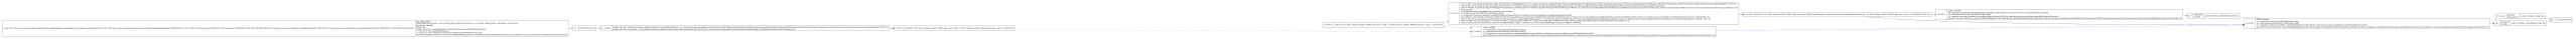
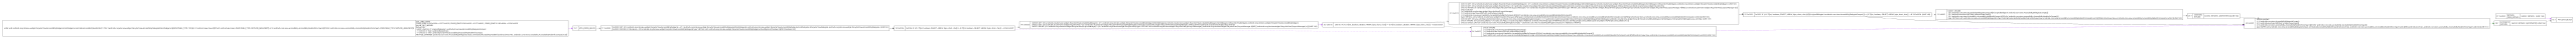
  digraph {
    fontname=Ubuntu
    rankdir=LR
    node [fontname=Ubuntu shape=record]
    edge [color=gray40 fontname=Ubuntu]
    n1 [label="{15\:\ ?|MTH_ENTER_BLOCK\l}"]
    n2 [label="{17\:\ 0x0000|0x0000: IGET  (r0 I:androidx.recyclerview.widget.RecyclerViewAccessibilityDelegate) = (r1 I:androidx.recyclerview.widget.RecyclerViewAccessibilityDelegate$ItemDelegate) androidx.recyclerview.widget.RecyclerViewAccessibilityDelegate.ItemDelegate.mRecyclerViewDelegate androidx.recyclerview.widget.RecyclerViewAccessibilityDelegate  (LINE:143)\l0x0002: INVOKE  (r0 I:boolean) = (r0 I:androidx.recyclerview.widget.RecyclerViewAccessibilityDelegate) type: VIRTUAL call: androidx.recyclerview.widget.RecyclerViewAccessibilityDelegate.shouldIgnore():boolean A[MD:():boolean (m)]\l}"]
    n3 [label="{18\:\ 0x0006|0x0006: IF  (r0 I:??[int, boolean, OBJECT, ARRAY, byte, short, char]) != (0 ??[int, boolean, OBJECT, ARRAY, byte, short, char])  \-\> B:26:0x002f \l}"]
+   n4 [label="{19\:\ 0x0008|0x0008: IGET  (r0 I:androidx.recyclerview.widget.RecyclerViewAccessibilityDelegate) = (r1 I:androidx.recyclerview.widget.RecyclerViewAccessibilityDelegate$ItemDelegate) androidx.recyclerview.widget.RecyclerViewAccessibilityDelegate.ItemDelegate.mRecyclerViewDelegate androidx.recyclerview.widget.RecyclerViewAccessibilityDelegate \l0x000a: IGET  (r0 I:androidx.recyclerview.widget.RecyclerView) = (r0 I:androidx.recyclerview.widget.RecyclerViewAccessibilityDelegate) androidx.recyclerview.widget.RecyclerViewAccessibilityDelegate.mRecyclerView androidx.recyclerview.widget.RecyclerView \l0x000c: INVOKE  (r0 I:androidx.recyclerview.widget.RecyclerView$LayoutManager) = (r0 I:androidx.recyclerview.widget.RecyclerView) type: VIRTUAL call: androidx.recyclerview.widget.RecyclerView.getLayoutManager():androidx.recyclerview.widget.RecyclerView$LayoutManager A[MD:():androidx.recyclerview.widget.RecyclerView$LayoutManager (m)] (LINE:144)\l}"]
    n5 [label="{26\:\ 0x002f|0x002f: INVOKE  \l  (r1 I:androidx.core.view.AccessibilityDelegateCompat)\l  (r2 I:android.view.View A[D('host' android.view.View)])\l  (r3 I:androidx.core.view.accessibility.AccessibilityNodeInfoCompat A[D('info' androidx.core.view.accessibility.AccessibilityNodeInfoCompat)])\l type: SUPER call: androidx.core.view.AccessibilityDelegateCompat.onInitializeAccessibilityNodeInfo(android.view.View, androidx.core.view.accessibility.AccessibilityNodeInfoCompat):void A[MD:(android.view.View, androidx.core.view.accessibility.AccessibilityNodeInfoCompat):void (m)] (LINE:154)\l}"]
    n6 [label="{20\:\ 0x0010|0x0010: IF  (r0 I:??[int, boolean, OBJECT, ARRAY, byte, short, char]) == (0 ??[int, boolean, OBJECT, ARRAY, byte, short, char])  \-\> B:26:0x002f \l}"]
    n7 [label="{24\:\ 0x002b|0x002b: INVOKE  \l  (r1 I:androidx.core.view.AccessibilityDelegateCompat)\l  (r2 I:android.view.View A[D('host' android.view.View)])\l  (r3 I:androidx.core.view.accessibility.AccessibilityNodeInfoCompat A[D('info' androidx.core.view.accessibility.AccessibilityNodeInfoCompat)])\l type: SUPER call: androidx.core.view.AccessibilityDelegateCompat.onInitializeAccessibilityNodeInfo(android.view.View, androidx.core.view.accessibility.AccessibilityNodeInfoCompat):void A[MD:(android.view.View, androidx.core.view.accessibility.AccessibilityNodeInfoCompat):void (m)] (LINE:151)\l}"]
    n8 [label="{21\:\ 0x0012|0x0012: IGET  (r0 I:androidx.recyclerview.widget.RecyclerViewAccessibilityDelegate) = (r1 I:androidx.recyclerview.widget.RecyclerViewAccessibilityDelegate$ItemDelegate) androidx.recyclerview.widget.RecyclerViewAccessibilityDelegate.ItemDelegate.mRecyclerViewDelegate androidx.recyclerview.widget.RecyclerViewAccessibilityDelegate  (LINE:145)\l0x0014: IGET  (r0 I:androidx.recyclerview.widget.RecyclerView) = (r0 I:androidx.recyclerview.widget.RecyclerViewAccessibilityDelegate) androidx.recyclerview.widget.RecyclerViewAccessibilityDelegate.mRecyclerView androidx.recyclerview.widget.RecyclerView \l0x0016: INVOKE  (r0 I:androidx.recyclerview.widget.RecyclerView$LayoutManager) = (r0 I:androidx.recyclerview.widget.RecyclerView) type: VIRTUAL call: androidx.recyclerview.widget.RecyclerView.getLayoutManager():androidx.recyclerview.widget.RecyclerView$LayoutManager A[MD:():androidx.recyclerview.widget.RecyclerView$LayoutManager (m)]\l0x001a: BLOCK  \l  (r0 I:androidx.recyclerview.widget.RecyclerView$LayoutManager)\l  (r2 I:android.view.View A[D('host' android.view.View)])\l  (r3 I:androidx.core.view.accessibility.AccessibilityNodeInfoCompat A[D('info' androidx.core.view.accessibility.AccessibilityNodeInfoCompat)])\l type: VIRTUAL call: androidx.recyclerview.widget.RecyclerView.LayoutManager.onInitializeAccessibilityNodeInfoForItem(android.view.View, androidx.core.view.accessibility.AccessibilityNodeInfoCompat):void A[MD:(android.view.View, androidx.core.view.accessibility.AccessibilityNodeInfoCompat):void (m)] (LINE:146)\l0x001d: IGET  (r0 I:java.util.Map\<android.view.View, androidx.core.view.AccessibilityDelegateCompat\>) = (r1 I:androidx.recyclerview.widget.RecyclerViewAccessibilityDelegate$ItemDelegate) androidx.recyclerview.widget.RecyclerViewAccessibilityDelegate.ItemDelegate.mOriginalItemDelegates java.util.Map  (LINE:147)\l0x001f: INVOKE  (r0 I:java.lang.Object) = (r0 I:java.util.Map), (r2 I:java.lang.Object A[D('host' android.view.View)]) type: INTERFACE call: java.util.Map.get(java.lang.Object):java.lang.Object A[MD:(java.lang.Object):V (c)]\l0x0023: CHECK_CAST (r0 I:androidx.core.view.AccessibilityDelegateCompat) = (androidx.core.view.AccessibilityDelegateCompat) (r0 I:??[OBJECT, ARRAY]) \l}"]
    n9 [label="{22\:\ 0x0025|0x0025: IF  (r0 I:??[int, boolean, OBJECT, ARRAY, byte, short, char] A[D('originalDelegate' androidx.core.view.AccessibilityDelegateCompat)]) == (0 ??[int, boolean, OBJECT, ARRAY, byte, short, char])  \-\> B:24:0x002b  (LINE:148)\l}"]
    n10 [label="{23\:\ 0x0027|0x0027: INVOKE  \l  (r0 I:androidx.core.view.AccessibilityDelegateCompat A[D('originalDelegate' androidx.core.view.AccessibilityDelegateCompat)])\l  (r2 I:android.view.View A[D('host' android.view.View)])\l  (r3 I:androidx.core.view.accessibility.AccessibilityNodeInfoCompat A[D('info' androidx.core.view.accessibility.AccessibilityNodeInfoCompat)])\l type: VIRTUAL call: androidx.core.view.AccessibilityDelegateCompat.onInitializeAccessibilityNodeInfo(android.view.View, androidx.core.view.accessibility.AccessibilityNodeInfoCompat):void A[MD:(android.view.View, androidx.core.view.accessibility.AccessibilityNodeInfoCompat):void (m)] (LINE:149)\l}"]
    n11 [label="{29\:\ ?|SYNTHETIC\lRETURN\l|0x0032: RETURN   A[SYNTHETIC] (LINE:156)\l}"]
    n12 [label="{28\:\ ?|SYNTHETIC\lRETURN\l|0x0032: RETURN   A[SYNTHETIC] (LINE:156)\l}"]
    n13 [label="{16\:\ ?|MTH_EXIT_BLOCK\l}"]
    n14 [label="{27\:\ 0x0032|RETURN\lORIG_RETURN\l|0x0032: RETURN    (LINE:156)\l}"]
    n15 [label="{public void androidx.recyclerview.widget.RecyclerViewAccessibilityDelegate.ItemDelegate.onInitializeAccessibilityNodeInfo((r1 'this' I:androidx.recyclerview.widget.RecyclerViewAccessibilityDelegate$ItemDelegate A[IMMUTABLE_TYPE, THIS]), (r2 I:android.view.View A[D('host' android.view.View), IMMUTABLE_TYPE, METHOD_ARGUMENT]), (r3 I:androidx.core.view.accessibility.AccessibilityNodeInfoCompat A[D('info' androidx.core.view.accessibility.AccessibilityNodeInfoCompat), IMMUTABLE_TYPE, METHOD_ARGUMENT]))  | USE_LINES_HINTS\lCROSS_EDGE: B:24:0x002b \-\> B:27:0x0032, CROSS_EDGE: B:26:0x002f \-\> B:27:0x0032, CROSS_EDGE: B:18:0x0006 \-\> B:26:0x002f\lINLINE_NOT_NEEDED\lDebug Info:\l  0x0025\-0x002e: r0 'originalDelegate' Landroidx\/core\/view\/AccessibilityDelegateCompat;\l  \-1 \-0x0032: r2 'host' Landroid\/view\/View;\l  \-1 \-0x0032: r3 'info' Landroidx\/core\/view\/accessibility\/AccessibilityNodeInfoCompat;\lMETHOD_OVERRIDE: [androidx.core.view.AccessibilityDelegateCompat.onInitializeAccessibilityNodeInfo(android.view.View, androidx.core.view.accessibility.AccessibilityNodeInfoCompat):void]\l}"]
    n1 -> n2
    n2 -> n3 [color=black]
+   n3 -> n4 [style=dashed]
    n3 -> n5 [color=purple style=dashed]
+   n4 -> n6 [color=purple]
    n5 -> n7 [color=purple]
    n6 -> n5
    n6 -> n8 [style=dashed]
    n7 -> n12 [color=darkgreen]
    n8 -> n9 [color=black]
    n9 -> n7 [color=black]
    n9 -> n10 [style=dashed]
    n10 -> n11
    n11 -> n7
    n12 -> n13
    n14 -> n13 [color=purple]
    n15 -> n1 [color=purple]
  }
